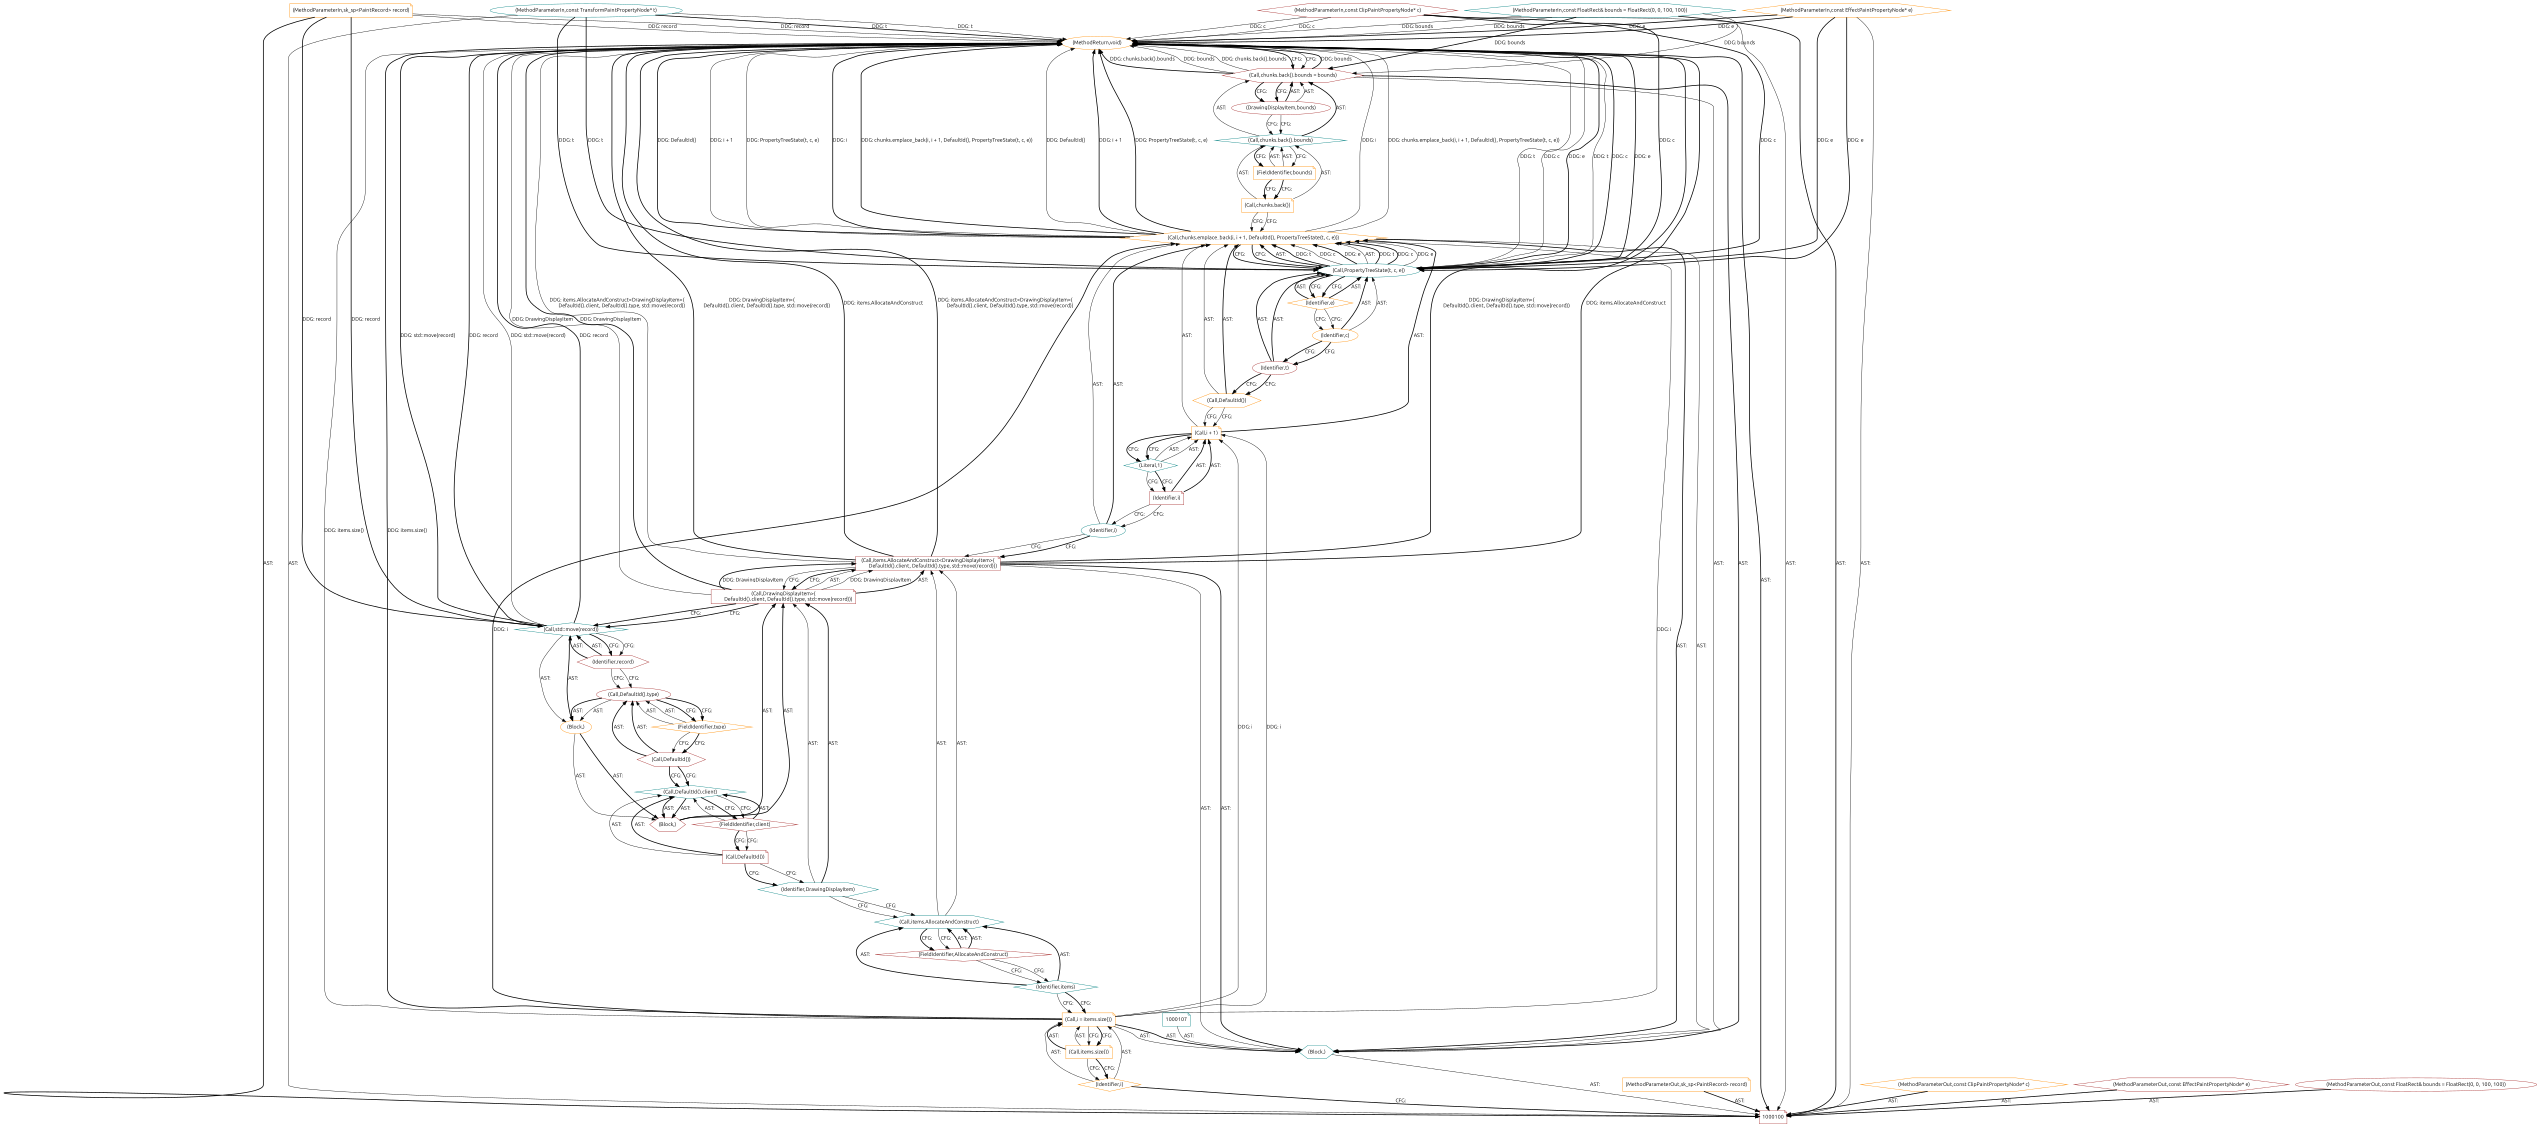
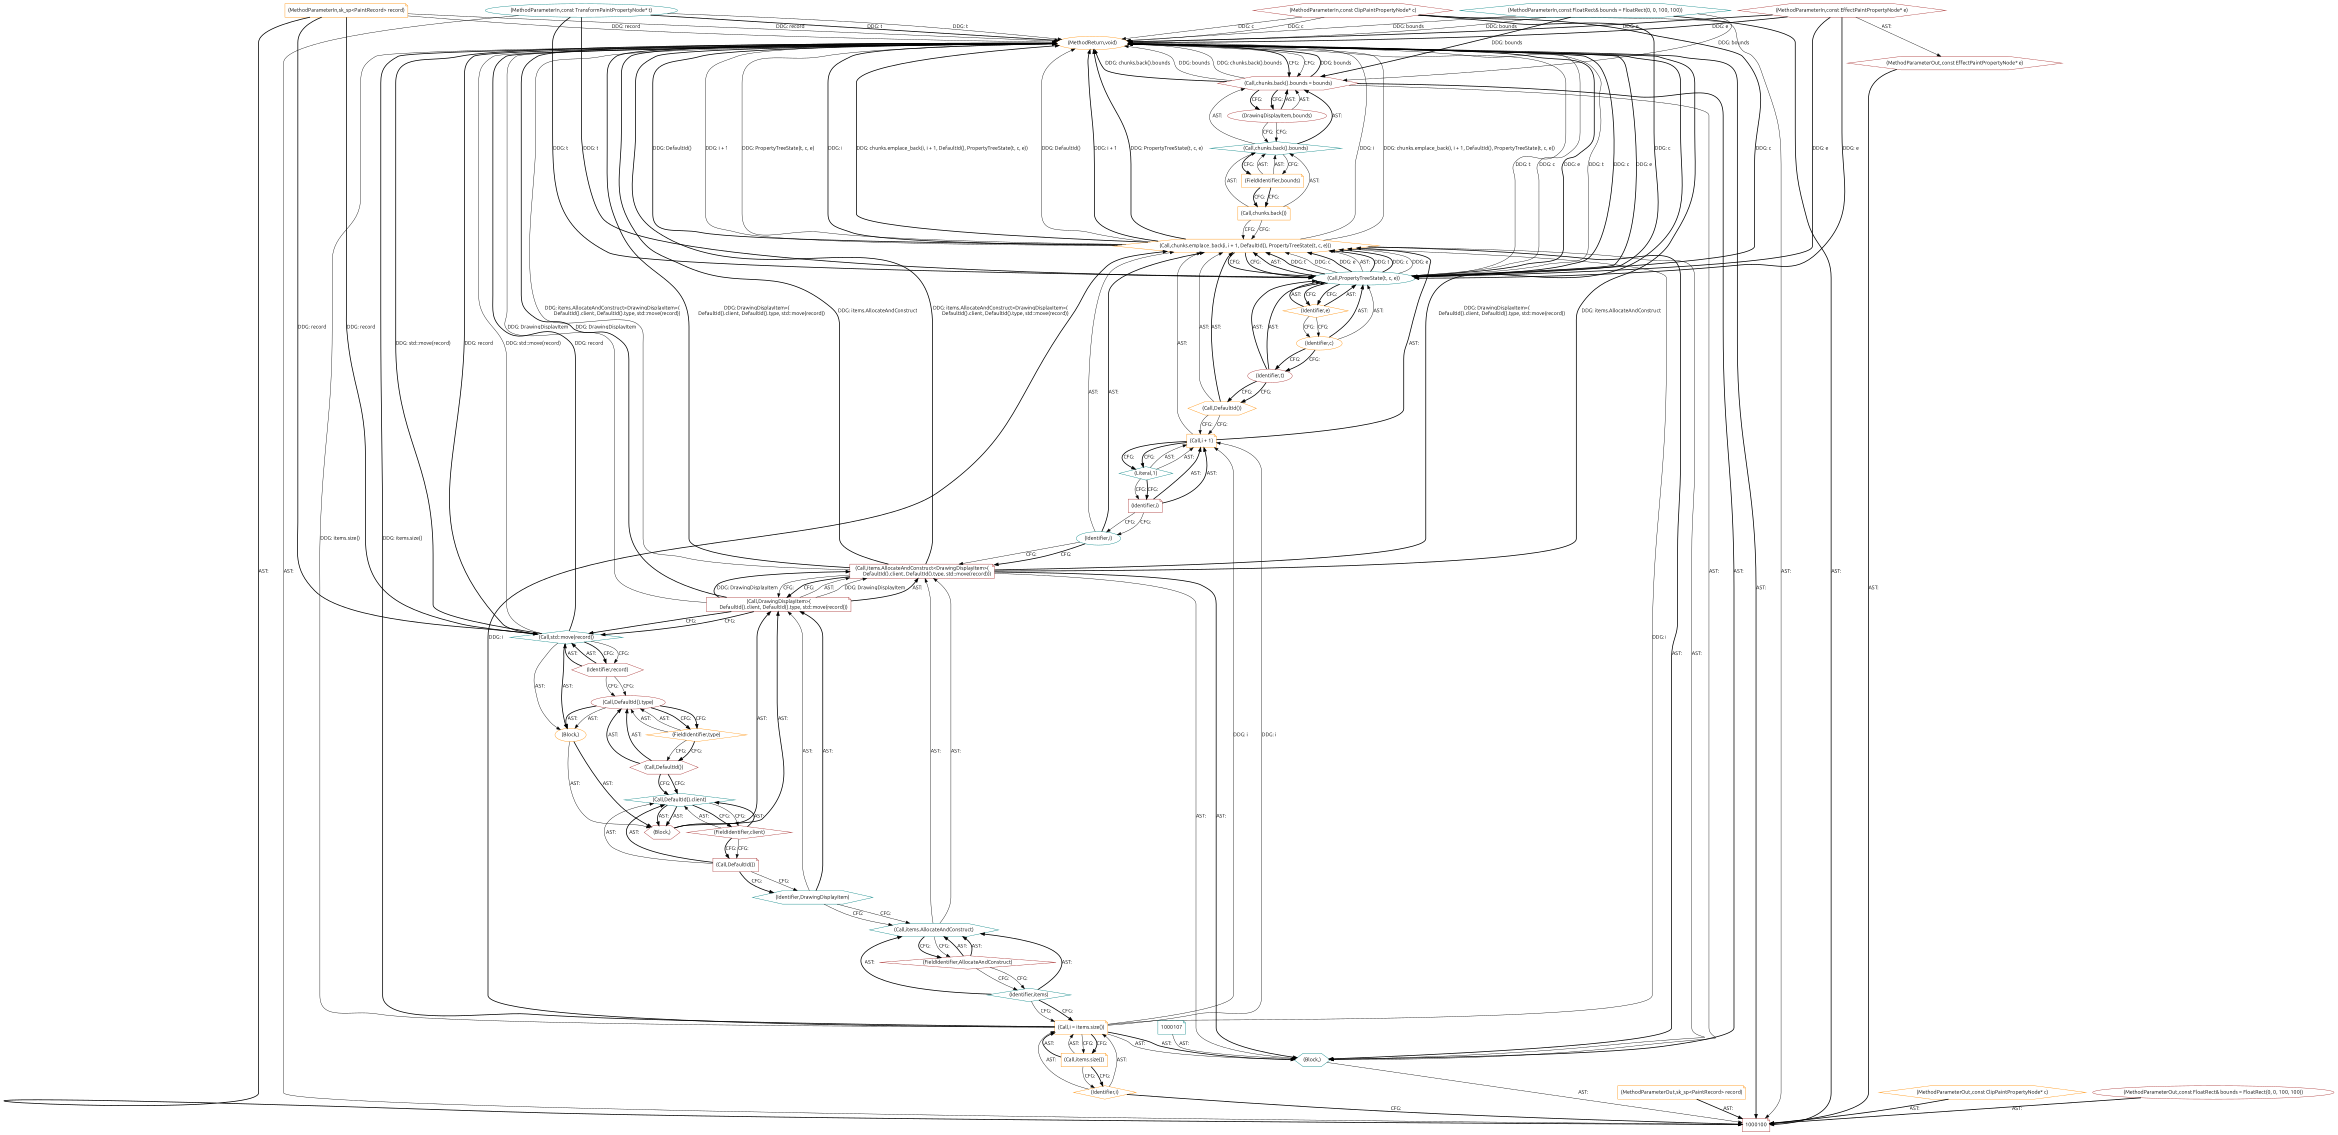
  digraph {
    fontname=Ubuntu
    node [color=darkorange fontname=Ubuntu shape=hexagon]
    edge [fontname=Ubuntu style=bold]
    n1 [label="(MethodParameterIn,sk_sp<PaintRecord> record)" shape=note]
    n2 [label="(MethodReturn,void)" shape=ellipse]
    n3 [color=teal label="(Call,std::move(record))" shape=diamond]
    1000100 [color=brown shape=note]
    n5 [color=brown label="(Call,chunks.back().bounds = bounds)"]
    n6 [label="(Block,)" shape=ellipse]
    n7 [color=brown label="(Identifier,record)"]
    n8 [label="(MethodParameterOut,sk_sp<PaintRecord> record)" shape=note]
    n9 [color=brown label="(DrawingDisplayItem,bounds)" shape=ellipse]
    n10 [color=teal label="(Block,)"]
    n11 [label="(FieldIdentifier,bounds)" shape=note]
    n12 [color=teal label="(Call,chunks.back().bounds)" shape=diamond]
    n13 [label="(Call,chunks.back())" shape=note]
    n14 [label="(Call,chunks.emplace_back(i, i + 1, DefaultId(), PropertyTreeState(t, c, e)))"]
    n15 [color=teal label="(Call,PropertyTreeState(t, c, e))" shape=ellipse]
    n16 [color=teal label="(MethodParameterIn,const TransformPaintPropertyNode* t)" shape=ellipse]
    n17 [label="(Identifier,e)" shape=diamond]
    n18 [color=brown label="(MethodParameterIn,const ClipPaintPropertyNode* c)"]
    n19 [label="(MethodParameterOut,const ClipPaintPropertyNode* c)"]
-   n20 [label="(MethodParameterIn,const EffectPaintPropertyNode* e)"]
+   n20 [color=brown label="(MethodParameterIn,const EffectPaintPropertyNode* e)"]
    n21 [color=brown label="(MethodParameterOut,const EffectPaintPropertyNode* e)"]
    n22 [color=teal label="(MethodParameterIn,const FloatRect& bounds = FloatRect(0, 0, 100, 100))"]
    n23 [color=brown label="(MethodParameterOut,const FloatRect& bounds = FloatRect(0, 0, 100, 100))" shape=ellipse]
    n24 [label="(Call,i = items.size())" shape=note]
    n25 [label="(Call,items.size())" shape=note]
    n26 [label="(Call,i + 1)" shape=note]
    n27 [label="(Identifier,i)" shape=diamond]
    n28 [color=teal label="(Literal,1)" shape=diamond]
    n29 [color=brown label="(FieldIdentifier,AllocateAndConstruct)" shape=diamond]
    n30 [color=teal label="(Call,items.AllocateAndConstruct)"]
    n31 [color=teal label="(Identifier,items)" shape=diamond]
    n32 [color=brown label="(Call,items.AllocateAndConstruct<DrawingDisplayItem>(\n         DefaultId().client, DefaultId().type, std::move(record)))" shape=note]
    n33 [color=brown label="(Call,DrawingDisplayItem>(\n         DefaultId().client, DefaultId().type, std::move(record)))" shape=note]
    n34 [color=teal label="(Identifier,DrawingDisplayItem)"]
    n35 [color=brown label="(FieldIdentifier,client)" shape=diamond]
    n36 [color=teal label="(Call,DefaultId().client)" shape=diamond]
    n37 [color=brown label="(Call,DefaultId())" shape=note]
    n38 [color=brown label="(Block,)"]
    n39 [color=brown label="(Call,DefaultId().type)" shape=ellipse]
    n40 [label="(FieldIdentifier,type)" shape=diamond]
    n41 [color=brown label="(Call,DefaultId())"]
    n42 [color=teal label="(Identifier,i)" shape=ellipse]
    n43 [color=brown label="(Identifier,i)" shape=note]
    n44 [label="(Call,DefaultId())"]
    n45 [label="(Identifier,c)" shape=ellipse]
    n46 [color=brown label="(Identifier,t)" shape=ellipse]
    1000107 [color=teal shape=note]
    n1 -> n2 [label="DDG: record" style=solid]
    n1 -> n2 [label="DDG: record" style=solid]
    n1 -> n3 [label="DDG: record"]
    n1 -> n3 [label="DDG: record"]
    n1 -> 1000100 [label="AST: "]
    n2 -> 1000100 [label="AST: "]
    n2 -> n5 [label="CFG: "]
    n2 -> n5 [label="CFG: " style=solid]
    n3 -> n2 [label="DDG: record"]
    n3 -> n2 [label="DDG: std::move(record)"]
    n3 -> n2 [label="DDG: record"]
    n3 -> n2 [label="DDG: std::move(record)" style=solid]
    n3 -> n6 [label="AST: " style=solid]
    n3 -> n6 [label="AST: "]
    n3 -> n7 [label="CFG: "]
    n3 -> n7 [label="CFG: " style=solid]
    n5 -> n2 [label="DDG: bounds"]
    n5 -> n2 [label="DDG: chunks.back().bounds"]
    n5 -> n2 [label="DDG: bounds" style=solid]
    n5 -> n2 [label="DDG: chunks.back().bounds" style=solid]
    n5 -> n9 [label="CFG: "]
    n5 -> n9 [label="CFG: "]
    n5 -> n10 [label="AST: " style=solid]
    n5 -> n10 [label="AST: "]
    n6 -> n38 [label="AST: " style=solid]
    n6 -> n38 [label="AST: "]
    n7 -> n3 [label="AST: "]
    n7 -> n3 [label="AST: "]
    n7 -> n39 [label="CFG: " style=solid]
    n7 -> n39 [label="CFG: " style=solid]
    n8 -> 1000100 [label="AST: "]
    n9 -> n5 [label="AST: "]
    n9 -> n5 [label="AST: " style=solid]
    n9 -> n12 [label="CFG: " style=solid]
    n9 -> n12 [label="CFG: " style=solid]
    n10 -> 1000100 [label="AST: " style=solid]
    n11 -> n12 [label="AST: " style=solid]
    n11 -> n12 [label="AST: " style=solid]
    n11 -> n13 [label="CFG: "]
    n11 -> n13 [label="CFG: "]
    n12 -> n5 [label="AST: " style=solid]
    n12 -> n5 [label="AST: "]
    n12 -> n11 [label="CFG: " style=solid]
    n12 -> n11 [label="CFG: "]
    n13 -> n12 [label="AST: " style=solid]
    n13 -> n12 [label="AST: " style=solid]
    n13 -> n14 [label="CFG: " style=solid]
    n13 -> n14 [label="CFG: " style=solid]
    n14 -> n2 [label="DDG: chunks.emplace_back(i, i + 1, DefaultId(), PropertyTreeState(t, c, e))" style=solid]
    n14 -> n2 [label="DDG: DefaultId()"]
    n14 -> n2 [label="DDG: i + 1" style=solid]
    n14 -> n2 [label="DDG: PropertyTreeState(t, c, e)" style=solid]
    n14 -> n2 [label="DDG: i"]
    n14 -> n2 [label="DDG: chunks.emplace_back(i, i + 1, DefaultId(), PropertyTreeState(t, c, e))"]
    n14 -> n2 [label="DDG: DefaultId()" style=solid]
    n14 -> n2 [label="DDG: i + 1"]
    n14 -> n2 [label="DDG: PropertyTreeState(t, c, e)"]
    n14 -> n2 [label="DDG: i" style=solid]
    n14 -> n10 [label="AST: "]
    n14 -> n10 [label="AST: " style=solid]
    n14 -> n15 [label="CFG: "]
    n14 -> n15 [label="CFG: "]
    n15 -> n2 [label="DDG: e"]
    n15 -> n2 [label="DDG: t" style=solid]
    n15 -> n2 [label="DDG: c" style=solid]
    n15 -> n2 [label="DDG: e"]
    n15 -> n2 [label="DDG: t" style=solid]
    n15 -> n2 [label="DDG: c"]
    n15 -> n14 [label="AST: "]
    n15 -> n14 [label="DDG: t"]
    n15 -> n14 [label="DDG: c" style=solid]
    n15 -> n14 [label="DDG: e"]
    n15 -> n14 [label="AST: " style=solid]
    n15 -> n14 [label="DDG: t"]
    n15 -> n14 [label="DDG: c"]
    n15 -> n14 [label="DDG: e" style=solid]
    n15 -> n17 [label="CFG: "]
    n15 -> n17 [label="CFG: "]
    n16 -> n2 [label="DDG: t"]
    n16 -> n2 [label="DDG: t" style=solid]
    n16 -> 1000100 [label="AST: " style=solid]
    n16 -> n15 [label="DDG: t"]
    n16 -> n15 [label="DDG: t"]
    n17 -> n15 [label="AST: "]
    n17 -> n15 [label="AST: "]
    n17 -> n45 [label="CFG: " style=solid]
    n17 -> n45 [label="CFG: " style=solid]
    n18 -> n2 [label="DDG: c" style=solid]
    n18 -> n2 [label="DDG: c" style=solid]
    n18 -> 1000100 [label="AST: " style=solid]
    n18 -> n15 [label="DDG: c"]
    n18 -> n15 [label="DDG: c"]
    n19 -> 1000100 [label="AST: "]
    n20 -> n2 [label="DDG: e"]
    n20 -> n2 [label="DDG: e"]
-   n20 -> 1000100 [label="AST: " style=solid]
+   n20 -> n21 [label="AST: " style=solid]
    n20 -> n15 [label="DDG: e"]
    n20 -> n15 [label="DDG: e"]
    n21 -> 1000100 [label="AST: "]
    n22 -> n2 [label="DDG: bounds" style=solid]
    n22 -> n2 [label="DDG: bounds" style=solid]
    n22 -> 1000100 [label="AST: "]
    n22 -> n5 [label="DDG: bounds"]
    n22 -> n5 [label="DDG: bounds" style=solid]
    n23 -> 1000100 [label="AST: "]
    n24 -> n2 [label="DDG: items.size()" style=solid]
    n24 -> n2 [label="DDG: items.size()"]
    n24 -> n10 [label="AST: " style=solid]
    n24 -> n10 [label="AST: "]
    n24 -> n14 [label="DDG: i"]
    n24 -> n14 [label="DDG: i" style=solid]
    n24 -> n25 [label="CFG: " style=solid]
    n24 -> n25 [label="CFG: "]
    n24 -> n26 [label="DDG: i" style=solid]
    n24 -> n26 [label="DDG: i" style=solid]
    n25 -> n24 [label="AST: "]
    n25 -> n24 [label="AST: " style=solid]
    n25 -> n27 [label="CFG: " style=solid]
    n25 -> n27 [label="CFG: "]
    n26 -> n14 [label="AST: " style=solid]
    n26 -> n14 [label="AST: "]
    n26 -> n28 [label="CFG: "]
    n26 -> n28 [label="CFG: "]
    n27 -> 1000100 [label="CFG: "]
    n27 -> n24 [label="AST: " style=solid]
    n27 -> n24 [label="AST: " style=solid]
    n28 -> n26 [label="AST: " style=solid]
    n28 -> n26 [label="AST: " style=solid]
    n28 -> n43 [label="CFG: " style=solid]
    n28 -> n43 [label="CFG: "]
    n29 -> n30 [label="AST: "]
    n29 -> n30 [label="AST: "]
    n29 -> n31 [label="CFG: " style=solid]
    n29 -> n31 [label="CFG: " style=solid]
    n30 -> n29 [label="CFG: "]
    n30 -> n29 [label="CFG: " style=solid]
    n30 -> n32 [label="AST: " style=solid]
    n30 -> n32 [label="AST: " style=solid]
    n31 -> n24 [label="CFG: "]
    n31 -> n24 [label="CFG: " style=solid]
    n31 -> n30 [label="AST: "]
    n31 -> n30 [label="AST: "]
    n32 -> n2 [label="DDG: DrawingDisplayItem>(\n         DefaultId().client, DefaultId().type, std::move(record))"]
    n32 -> n2 [label="DDG: items.AllocateAndConstruct"]
    n32 -> n2 [label="DDG: items.AllocateAndConstruct<DrawingDisplayItem>(\n         DefaultId().client, DefaultId().type, std::move(record))" style=solid]
    n32 -> n2 [label="DDG: DrawingDisplayItem>(\n         DefaultId().client, DefaultId().type, std::move(record))"]
    n32 -> n2 [label="DDG: items.AllocateAndConstruct"]
    n32 -> n2 [label="DDG: items.AllocateAndConstruct<DrawingDisplayItem>(\n         DefaultId().client, DefaultId().type, std::move(record))"]
    n32 -> n10 [label="AST: "]
    n32 -> n10 [label="AST: " style=solid]
    n32 -> n33 [label="CFG: " style=solid]
    n32 -> n33 [label="CFG: "]
    n33 -> n2 [label="DDG: DrawingDisplayItem" style=solid]
    n33 -> n2 [label="DDG: DrawingDisplayItem"]
    n33 -> n3 [label="CFG: "]
    n33 -> n3 [label="CFG: "]
    n33 -> n32 [label="AST: " style=solid]
    n33 -> n32 [label="DDG: DrawingDisplayItem" style=solid]
    n33 -> n32 [label="AST: "]
    n33 -> n32 [label="DDG: DrawingDisplayItem"]
    n34 -> n30 [label="CFG: " style=solid]
    n34 -> n30 [label="CFG: " style=solid]
    n34 -> n33 [label="AST: " style=solid]
    n34 -> n33 [label="AST: "]
    n35 -> n36 [label="AST: "]
    n35 -> n36 [label="AST: " style=solid]
    n35 -> n37 [label="CFG: "]
    n35 -> n37 [label="CFG: " style=solid]
    n36 -> n35 [label="CFG: "]
    n36 -> n35 [label="CFG: " style=solid]
    n36 -> n38 [label="AST: "]
    n36 -> n38 [label="AST: "]
    n37 -> n34 [label="CFG: "]
    n37 -> n34 [label="CFG: " style=solid]
    n37 -> n36 [label="AST: " style=solid]
    n37 -> n36 [label="AST: "]
    n38 -> n33 [label="AST: "]
    n38 -> n33 [label="AST: "]
    n39 -> n6 [label="AST: "]
    n39 -> n6 [label="AST: " style=solid]
    n39 -> n40 [label="CFG: "]
    n39 -> n40 [label="CFG: "]
    n40 -> n39 [label="AST: " style=solid]
    n40 -> n39 [label="AST: " style=solid]
    n40 -> n41 [label="CFG: " style=solid]
    n40 -> n41 [label="CFG: "]
    n41 -> n36 [label="CFG: "]
    n41 -> n36 [label="CFG: "]
    n41 -> n39 [label="AST: "]
    n41 -> n39 [label="AST: "]
    n42 -> n14 [label="AST: "]
    n42 -> n14 [label="AST: " style=solid]
    n42 -> n32 [label="CFG: " style=solid]
    n42 -> n32 [label="CFG: "]
    n43 -> n26 [label="AST: "]
    n43 -> n26 [label="AST: "]
    n43 -> n42 [label="CFG: " style=solid]
    n43 -> n42 [label="CFG: " style=solid]
    n44 -> n14 [label="AST: " style=solid]
    n44 -> n14 [label="AST: "]
    n44 -> n26 [label="CFG: " style=solid]
    n44 -> n26 [label="CFG: " style=solid]
    n45 -> n15 [label="AST: "]
    n45 -> n15 [label="AST: " style=solid]
    n45 -> n46 [label="CFG: "]
    n45 -> n46 [label="CFG: "]
    n46 -> n15 [label="AST: "]
    n46 -> n15 [label="AST: "]
    n46 -> n44 [label="CFG: "]
    n46 -> n44 [label="CFG: "]
    1000107 -> n10 [label="AST: " style=solid]
  }
